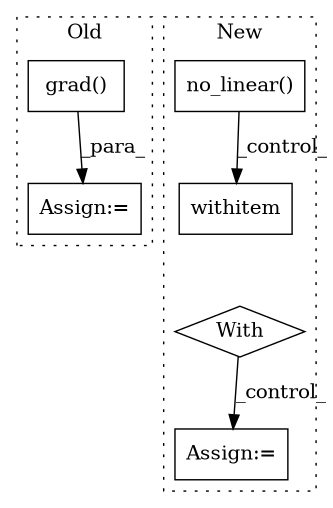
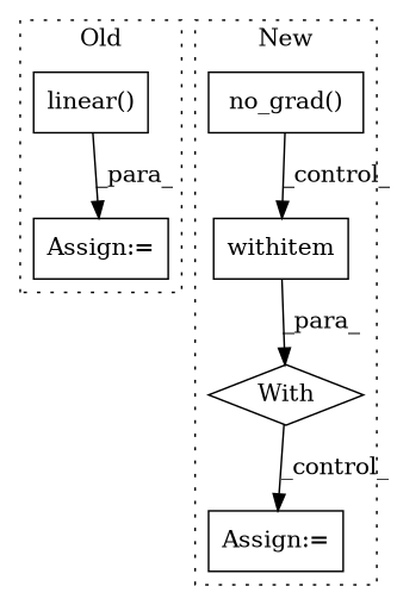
  digraph {
    node [a=75 l=3 s=2882 shape=box]
-   n1 [l="9,1" label="grad()" s="2502,2555"]
+   n1 [l="9,1" label="linear()" s="2502,2555"]
    n2 [a=68 label="Assign:=" s=3022]
    n3 [a=49 l=5 label=withitem]
    n4 [a=39 l="5,24" label=With s="2877,2887" shape=diamond]
-   n5 [l=15 label="no_linear()"]
+   n5 [l=15 label="no_grad()"]
    n6 [a=68 label="Assign:=" s=2921]
    subgraph cluster_1 {
      label=Old
      style=dotted
      n1
      n2
    }
    subgraph cluster_2 {
      label=New
      style=dotted
      n3
      n4
      n5
      n6
    }
    n1 -> n2 [label=_para_]
+   n3 -> n4 [label=_para_]
    n4 -> n6 [label=_control_]
    n5 -> n3 [label=_control_]
  }
